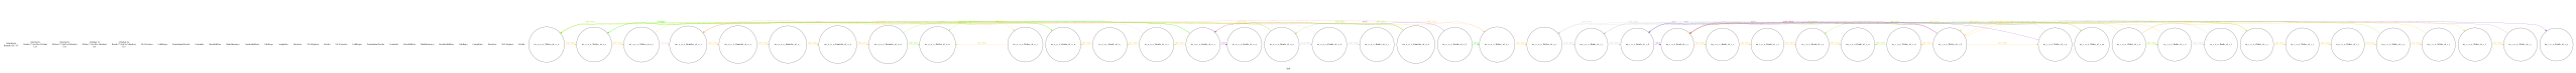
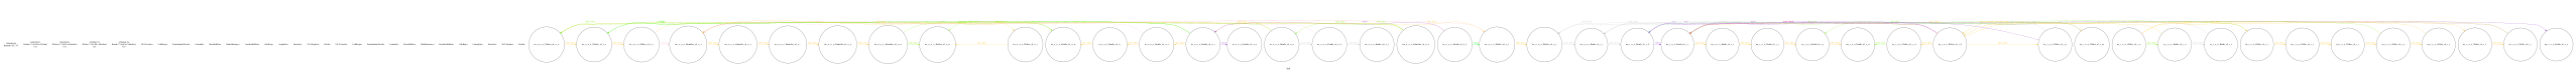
  digraph {
    fontname="Playfair Display"
    label=Final
    splines=true
    node [fontname="Playfair Display" shape=circle]
    edge [color=goldenrod1 constraint=false fontcolor=goldenrod1 fontname="Playfair Display"]
    n1 [label="Attacker.I0\nBranch0 PT, NT\n" shape=none]
    n2 [label="Attacker.I1\nRead0.C VA0(PA0:Victim)\nL10\n" shape=none]
    n3 [label="Attacker.I2\nWrite0.C VA1(PA1:Attacker)\nL10\n" shape=none]
    n4 [label="Attacker.I3\nWrite1.C VA1(PA1:Attacker)\nL10\n" shape=none]
    n5 [label="Attacker.I4\nRead1.C VA1(PA1:Attacker)\nL10\n" shape=none]
    n6 [label=ViCLCreate0 shape=none]
    n7 [label=CohResp0 shape=none]
    n8 [label=PermissionCheck0 shape=none]
    n9 [label=Commit0 shape=none]
    n10 [label=StoreBuffer0 shape=none]
    n11 [label=MainMemory0 shape=none]
    n12 [label=ReorderBuffer0 shape=none]
    n13 [label=CohReq0 shape=none]
    n14 [label=Complete0 shape=none]
    n15 [label=Execute0 shape=none]
    n16 [label=ViCLExpire0 shape=none]
    n17 [label=Fetch0 shape=none]
    n18 [label=ViCLCreate0 shape=none]
    n19 [label=CohResp0 shape=none]
    n20 [label=PermissionCheck0 shape=none]
    n21 [label=Commit0 shape=none]
    n22 [label=StoreBuffer0 shape=none]
    n23 [label=MainMemory0 shape=none]
    n24 [label=ReorderBuffer0 shape=none]
    n25 [label=CohReq0 shape=none]
    n26 [label=Complete0 shape=none]
    n27 [label=Execute0 shape=none]
    n28 [label=ViCLExpire0 shape=none]
    n29 [label=Fetch0 shape=none]
    n2_0_0_0_Write0_at_0_0
    n2_0_0_0_Write0_at_0_1
    n2_0_0_0_Write0_at_0_6
    n2_0_0_0_Write0_at_0_2
    n0_0_0_0_Branch0_at_0_1
    n2_0_0_0_Write0_at_0_7
    n2_0_0_0_Write0_at_0_3
    n2_0_0_0_Write0_at_0_11
    n0_0_0_0_Branch0_at_0_2
    n4_1_0_0_Read1_at_1_7
    n4_1_0_0_Read1_at_1_8
    n1_0_0_0_Read0_at_0_0
    n1_0_0_0_Read0_at_0_1
    n1_0_0_0_Read0_at_0_6
    n1_0_0_0_Read0_at_0_2
    n1_0_0_0_Read0_at_0_9
    n1_0_0_0_Read0_at_0_7
    n1_0_0_0_Read0_at_0_3
    n1_0_0_0_Read0_at_0_11
    n1_0_0_0_Read0_at_0_8
    n0_0_0_0_Branch0_at_0_0
    n0_0_0_0_Branch0_at_0_3
    n0_0_0_0_Branch0_at_0_4
    n0_0_0_0_Branch0_at_0_11
    n4_1_0_0_Read1_at_1_0
    n4_1_0_0_Read1_at_1_1
    n4_1_0_0_Read1_at_1_6
    n4_1_0_0_Read1_at_1_2
    n4_1_0_0_Read1_at_1_9
    n4_1_0_0_Read1_at_1_3
    n4_1_0_0_Read1_at_1_4
    n4_1_0_0_Read1_at_1_11
    n3_1_0_0_Write1_at_1_0
    n3_1_0_0_Write1_at_1_1
    n3_1_0_0_Write1_at_1_6
    n3_1_0_0_Write1_at_1_2
    n3_1_0_0_Write1_at_1_7
    n3_1_0_0_Write1_at_1_3
    n3_1_0_0_Write1_at_1_4
    n3_1_0_0_Write1_at_1_5
    n3_1_0_0_Write1_at_1_8
    n3_1_0_0_Write1_at_1_9
    n3_1_0_0_Write1_at_1_10
    n3_1_0_0_Write1_at_1_11
    n2_0_0_0_Write0_at_0_0 -> n2_0_0_0_Write0_at_0_1 [label=uhb_intra]
    n2_0_0_0_Write0_at_0_0 -> n2_0_0_0_Write0_at_0_6 [label=uhb_intra]
    n2_0_0_0_Write0_at_0_1 -> n2_0_0_0_Write0_at_0_2 [label=uhb_intra]
    n2_0_0_0_Write0_at_0_6 -> n0_0_0_0_Branch0_at_0_1 [color=pink fontcolor=pink label=usquash]
    n2_0_0_0_Write0_at_0_6 -> n2_0_0_0_Write0_at_0_7 [label=uhb_intra]
    n2_0_0_0_Write0_at_0_2 -> n0_0_0_0_Branch0_at_0_1 [color=pink fontcolor=pink label=usquash]
    n2_0_0_0_Write0_at_0_2 -> n2_0_0_0_Write0_at_0_3 [label=uhb_intra]
    n0_0_0_0_Branch0_at_0_1 -> n0_0_0_0_Branch0_at_0_2 [label=uhb_intra]
    n2_0_0_0_Write0_at_0_7 -> n4_1_0_0_Read1_at_1_7 [color=gray fontcolor=gray label=ucoh_inter]
    n2_0_0_0_Write0_at_0_3 -> n2_0_0_0_Write0_at_0_11 [label=uhb_intra]
    n0_0_0_0_Branch0_at_0_2 -> n0_0_0_0_Branch0_at_0_3 [label=uhb_intra]
    n4_1_0_0_Read1_at_1_7 -> n4_1_0_0_Read1_at_1_8 [color=gray fontcolor=gray label=ucoh_intra]
    n4_1_0_0_Read1_at_1_8 -> n4_1_0_0_Read1_at_1_1 [color=darkorchid fontcolor=darkorchid label=uvicl]
    n1_0_0_0_Read0_at_0_0 -> n2_0_0_0_Write0_at_0_0 [color=chartreuse2 fontcolor=chartreuse2 label=uhb_inter]
    n1_0_0_0_Read0_at_0_0 -> n1_0_0_0_Read0_at_0_1 [label=uhb_intra]
    n1_0_0_0_Read0_at_0_0 -> n1_0_0_0_Read0_at_0_6 [color=gray fontcolor=gray label=ucoh_intra]
    n1_0_0_0_Read0_at_0_1 -> n2_0_0_0_Write0_at_0_1 [color=green fontcolor=green label=udep]
    n1_0_0_0_Read0_at_0_1 -> n2_0_0_0_Write0_at_0_1 [color=chartreuse2 fontcolor=chartreuse2 label=uhb_inter]
    n1_0_0_0_Read0_at_0_1 -> n1_0_0_0_Read0_at_0_2 [label=uhb_intra]
    n1_0_0_0_Read0_at_0_1 -> n1_0_0_0_Read0_at_0_9 [color=darkorchid fontcolor=darkorchid label=uvicl]
    n1_0_0_0_Read0_at_0_6 -> n0_0_0_0_Branch0_at_0_1 [color=pink fontcolor=pink label=usquash]
    n1_0_0_0_Read0_at_0_6 -> n1_0_0_0_Read0_at_0_7 [color=gray fontcolor=gray label=ucoh_intra]
    n1_0_0_0_Read0_at_0_2 -> n0_0_0_0_Branch0_at_0_1 [color=pink fontcolor=pink label=usquash]
    n1_0_0_0_Read0_at_0_2 -> n1_0_0_0_Read0_at_0_3 [label=uhb_intra]
    n1_0_0_0_Read0_at_0_3 -> n1_0_0_0_Read0_at_0_11 [label=uhb_intra]
    n1_0_0_0_Read0_at_0_11 -> n2_0_0_0_Write0_at_0_11 [color=chartreuse2 fontcolor=chartreuse2 label=uhb_inter]
    n1_0_0_0_Read0_at_0_8 -> n2_0_0_0_Write0_at_0_6 [color=green fontcolor=green label=udep]
    n1_0_0_0_Read0_at_0_8 -> n0_0_0_0_Branch0_at_0_1 [color=pink fontcolor=pink label=usquash]
    n1_0_0_0_Read0_at_0_8 -> n1_0_0_0_Read0_at_0_1 [color=darkorchid fontcolor=darkorchid label=uvicl]
    n0_0_0_0_Branch0_at_0_0 -> n2_0_0_0_Write0_at_0_0 [color=chartreuse2 fontcolor=chartreuse2 label=uhb_inter]
    n0_0_0_0_Branch0_at_0_0 -> n0_0_0_0_Branch0_at_0_1 [label=uhb_intra]
    n0_0_0_0_Branch0_at_0_0 -> n1_0_0_0_Read0_at_0_0 [color=chartreuse2 fontcolor=chartreuse2 label=uhb_inter]
    n0_0_0_0_Branch0_at_0_3 -> n0_0_0_0_Branch0_at_0_4 [label=uhb_intra]
    n0_0_0_0_Branch0_at_0_4 -> n0_0_0_0_Branch0_at_0_11 [label=uhb_intra]
    n0_0_0_0_Branch0_at_0_11 -> n2_0_0_0_Write0_at_0_11 [color=chartreuse2 fontcolor=chartreuse2 label=uhb_inter]
    n0_0_0_0_Branch0_at_0_11 -> n1_0_0_0_Read0_at_0_11 [color=chartreuse2 fontcolor=chartreuse2 label=uhb_inter]
    n4_1_0_0_Read1_at_1_0 -> n4_1_0_0_Read1_at_1_1 [label=uhb_intra]
    n4_1_0_0_Read1_at_1_0 -> n4_1_0_0_Read1_at_1_6 [color=gray fontcolor=gray label=ucoh_intra]
    n4_1_0_0_Read1_at_1_1 -> n4_1_0_0_Read1_at_1_2 [label=uhb_intra]
    n4_1_0_0_Read1_at_1_1 -> n4_1_0_0_Read1_at_1_9 [color=darkorchid fontcolor=darkorchid label=uvicl]
    n4_1_0_0_Read1_at_1_6 -> n4_1_0_0_Read1_at_1_7 [color=gray fontcolor=gray label=ucoh_intra]
    n4_1_0_0_Read1_at_1_2 -> n4_1_0_0_Read1_at_1_3 [label=uhb_intra]
    n4_1_0_0_Read1_at_1_3 -> n4_1_0_0_Read1_at_1_4 [label=uhb_intra]
    n4_1_0_0_Read1_at_1_4 -> n4_1_0_0_Read1_at_1_11 [label=uhb_intra]
    n3_1_0_0_Write1_at_1_0 -> n4_1_0_0_Read1_at_1_0 [color=chartreuse2 fontcolor=chartreuse2 label=uhb_inter]
    n3_1_0_0_Write1_at_1_0 -> n3_1_0_0_Write1_at_1_1 [label=uhb_intra]
    n3_1_0_0_Write1_at_1_0 -> n3_1_0_0_Write1_at_1_6 [label=uhb_intra]
    n3_1_0_0_Write1_at_1_1 -> n4_1_0_0_Read1_at_1_1 [color=chartreuse2 fontcolor=chartreuse2 label=uhb_inter]
    n3_1_0_0_Write1_at_1_1 -> n3_1_0_0_Write1_at_1_2 [label=uhb_intra]
    n3_1_0_0_Write1_at_1_6 -> n3_1_0_0_Write1_at_1_7 [label=uhb_intra]
    n3_1_0_0_Write1_at_1_2 -> n3_1_0_0_Write1_at_1_3 [label=uhb_intra]
    n3_1_0_0_Write1_at_1_7 -> n2_0_0_0_Write0_at_0_7 [color=gray fontcolor=gray label=ucoh_inter]
    n3_1_0_0_Write1_at_1_7 -> n4_1_0_0_Read1_at_1_7 [color=gray fontcolor=gray label=ucoh_inter]
-   n3_1_0_0_Write1_at_1_0 -> n3_1_0_0_Write1_at_1_8 [label=uhb_intra]
+   n3_1_0_0_Write1_at_1_7 -> n3_1_0_0_Write1_at_1_8 [label=uhb_intra]
    n3_1_0_0_Write1_at_1_3 -> n3_1_0_0_Write1_at_1_4 [label=uhb_intra]
    n3_1_0_0_Write1_at_1_4 -> n4_1_0_0_Read1_at_1_4 [color=chartreuse2 fontcolor=chartreuse2 label=uhb_inter]
    n3_1_0_0_Write1_at_1_4 -> n3_1_0_0_Write1_at_1_5 [label=uhb_intra]
    n3_1_0_0_Write1_at_1_5 -> n3_1_0_0_Write1_at_1_8 [label=uhb_intra]
    n3_1_0_0_Write1_at_1_8 -> n4_1_0_0_Read1_at_1_8 [color=darkorchid fontcolor=darkorchid label=ucci]
    n3_1_0_0_Write1_at_1_8 -> n4_1_0_0_Read1_at_1_1 [color=deeppink2 fontcolor=deeppink2 label=ustb_flush]
    n3_1_0_0_Write1_at_1_8 -> n3_1_0_0_Write1_at_1_9 [label=uhb_intra]
    n3_1_0_0_Write1_at_1_8 -> n3_1_0_0_Write1_at_1_10 [label=uhb_intra]
    n3_1_0_0_Write1_at_1_8 -> n3_1_0_0_Write1_at_1_11 [label=uhb_intra]
    n3_1_0_0_Write1_at_1_9 -> n2_0_0_0_Write0_at_0_7 [color=gray fontcolor=gray label=ucoh_inter]
    n3_1_0_0_Write1_at_1_9 -> n4_1_0_0_Read1_at_1_8 [color=darkorchid fontcolor=darkorchid label=ucci]
    n3_1_0_0_Write1_at_1_10 -> n4_1_0_0_Read1_at_1_8 [color=aquamarine3 fontcolor=aquamarine3 label=urf]
    n3_1_0_0_Write1_at_1_11 -> n4_1_0_0_Read1_at_1_11 [color=chartreuse2 fontcolor=chartreuse2 label=uhb_inter]
  }
